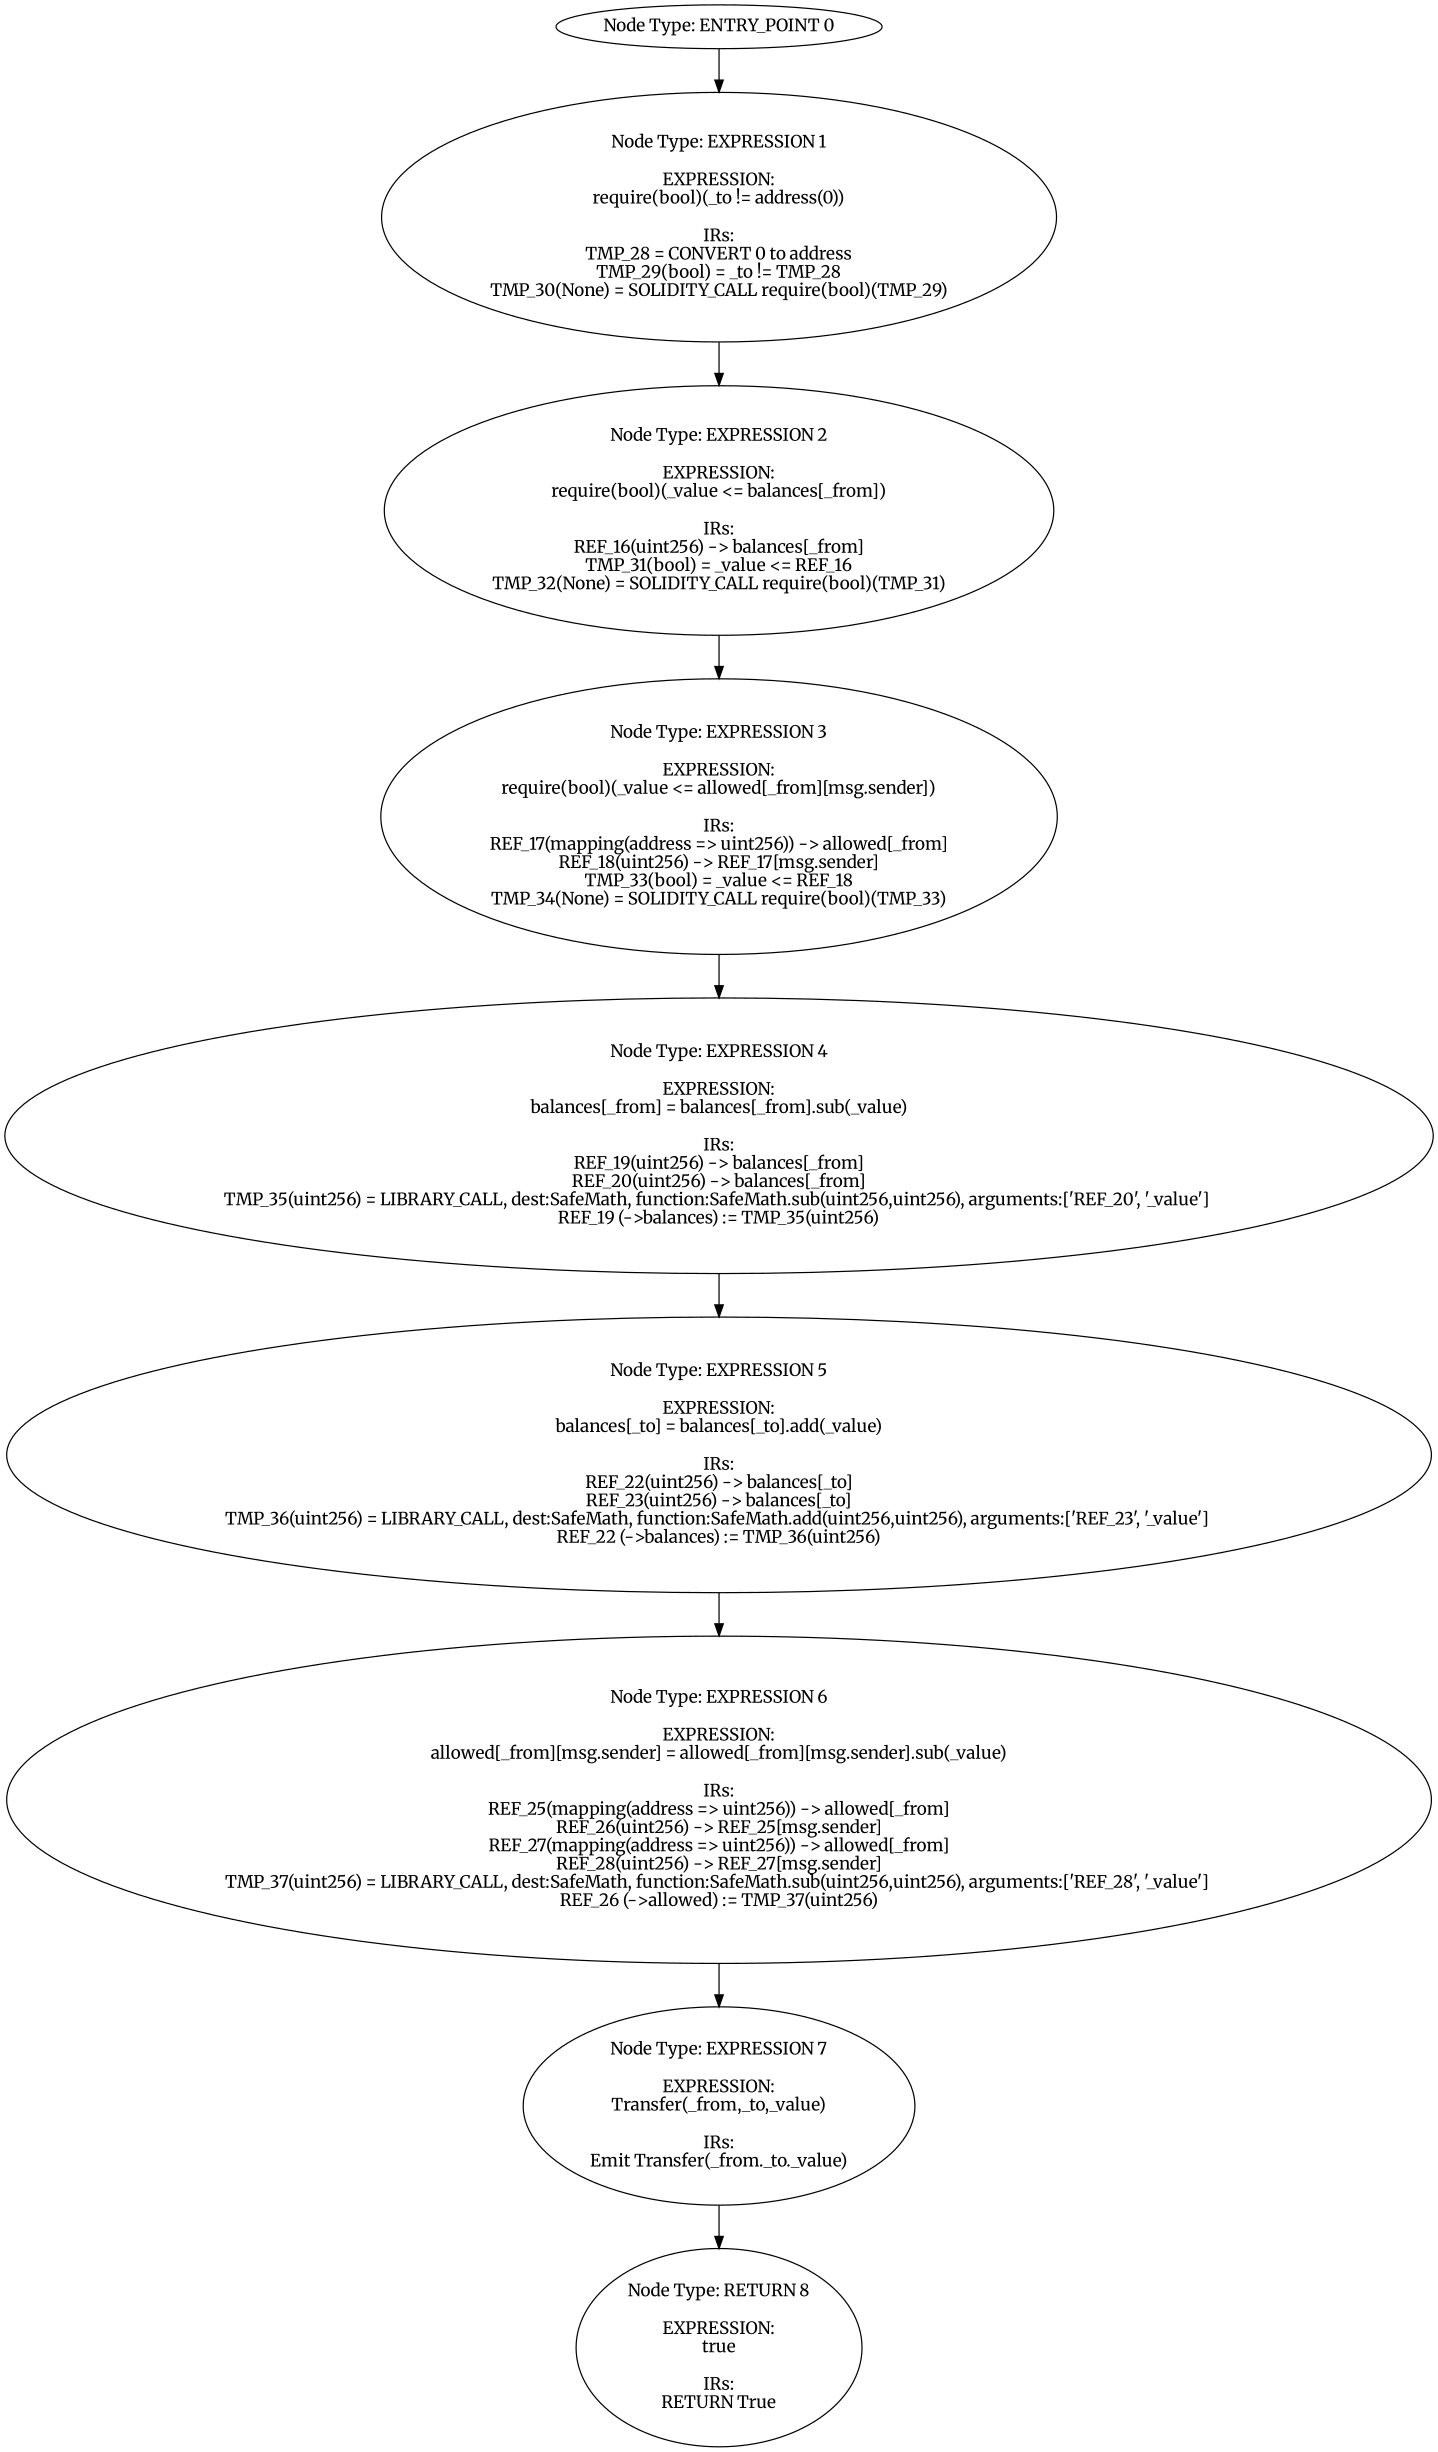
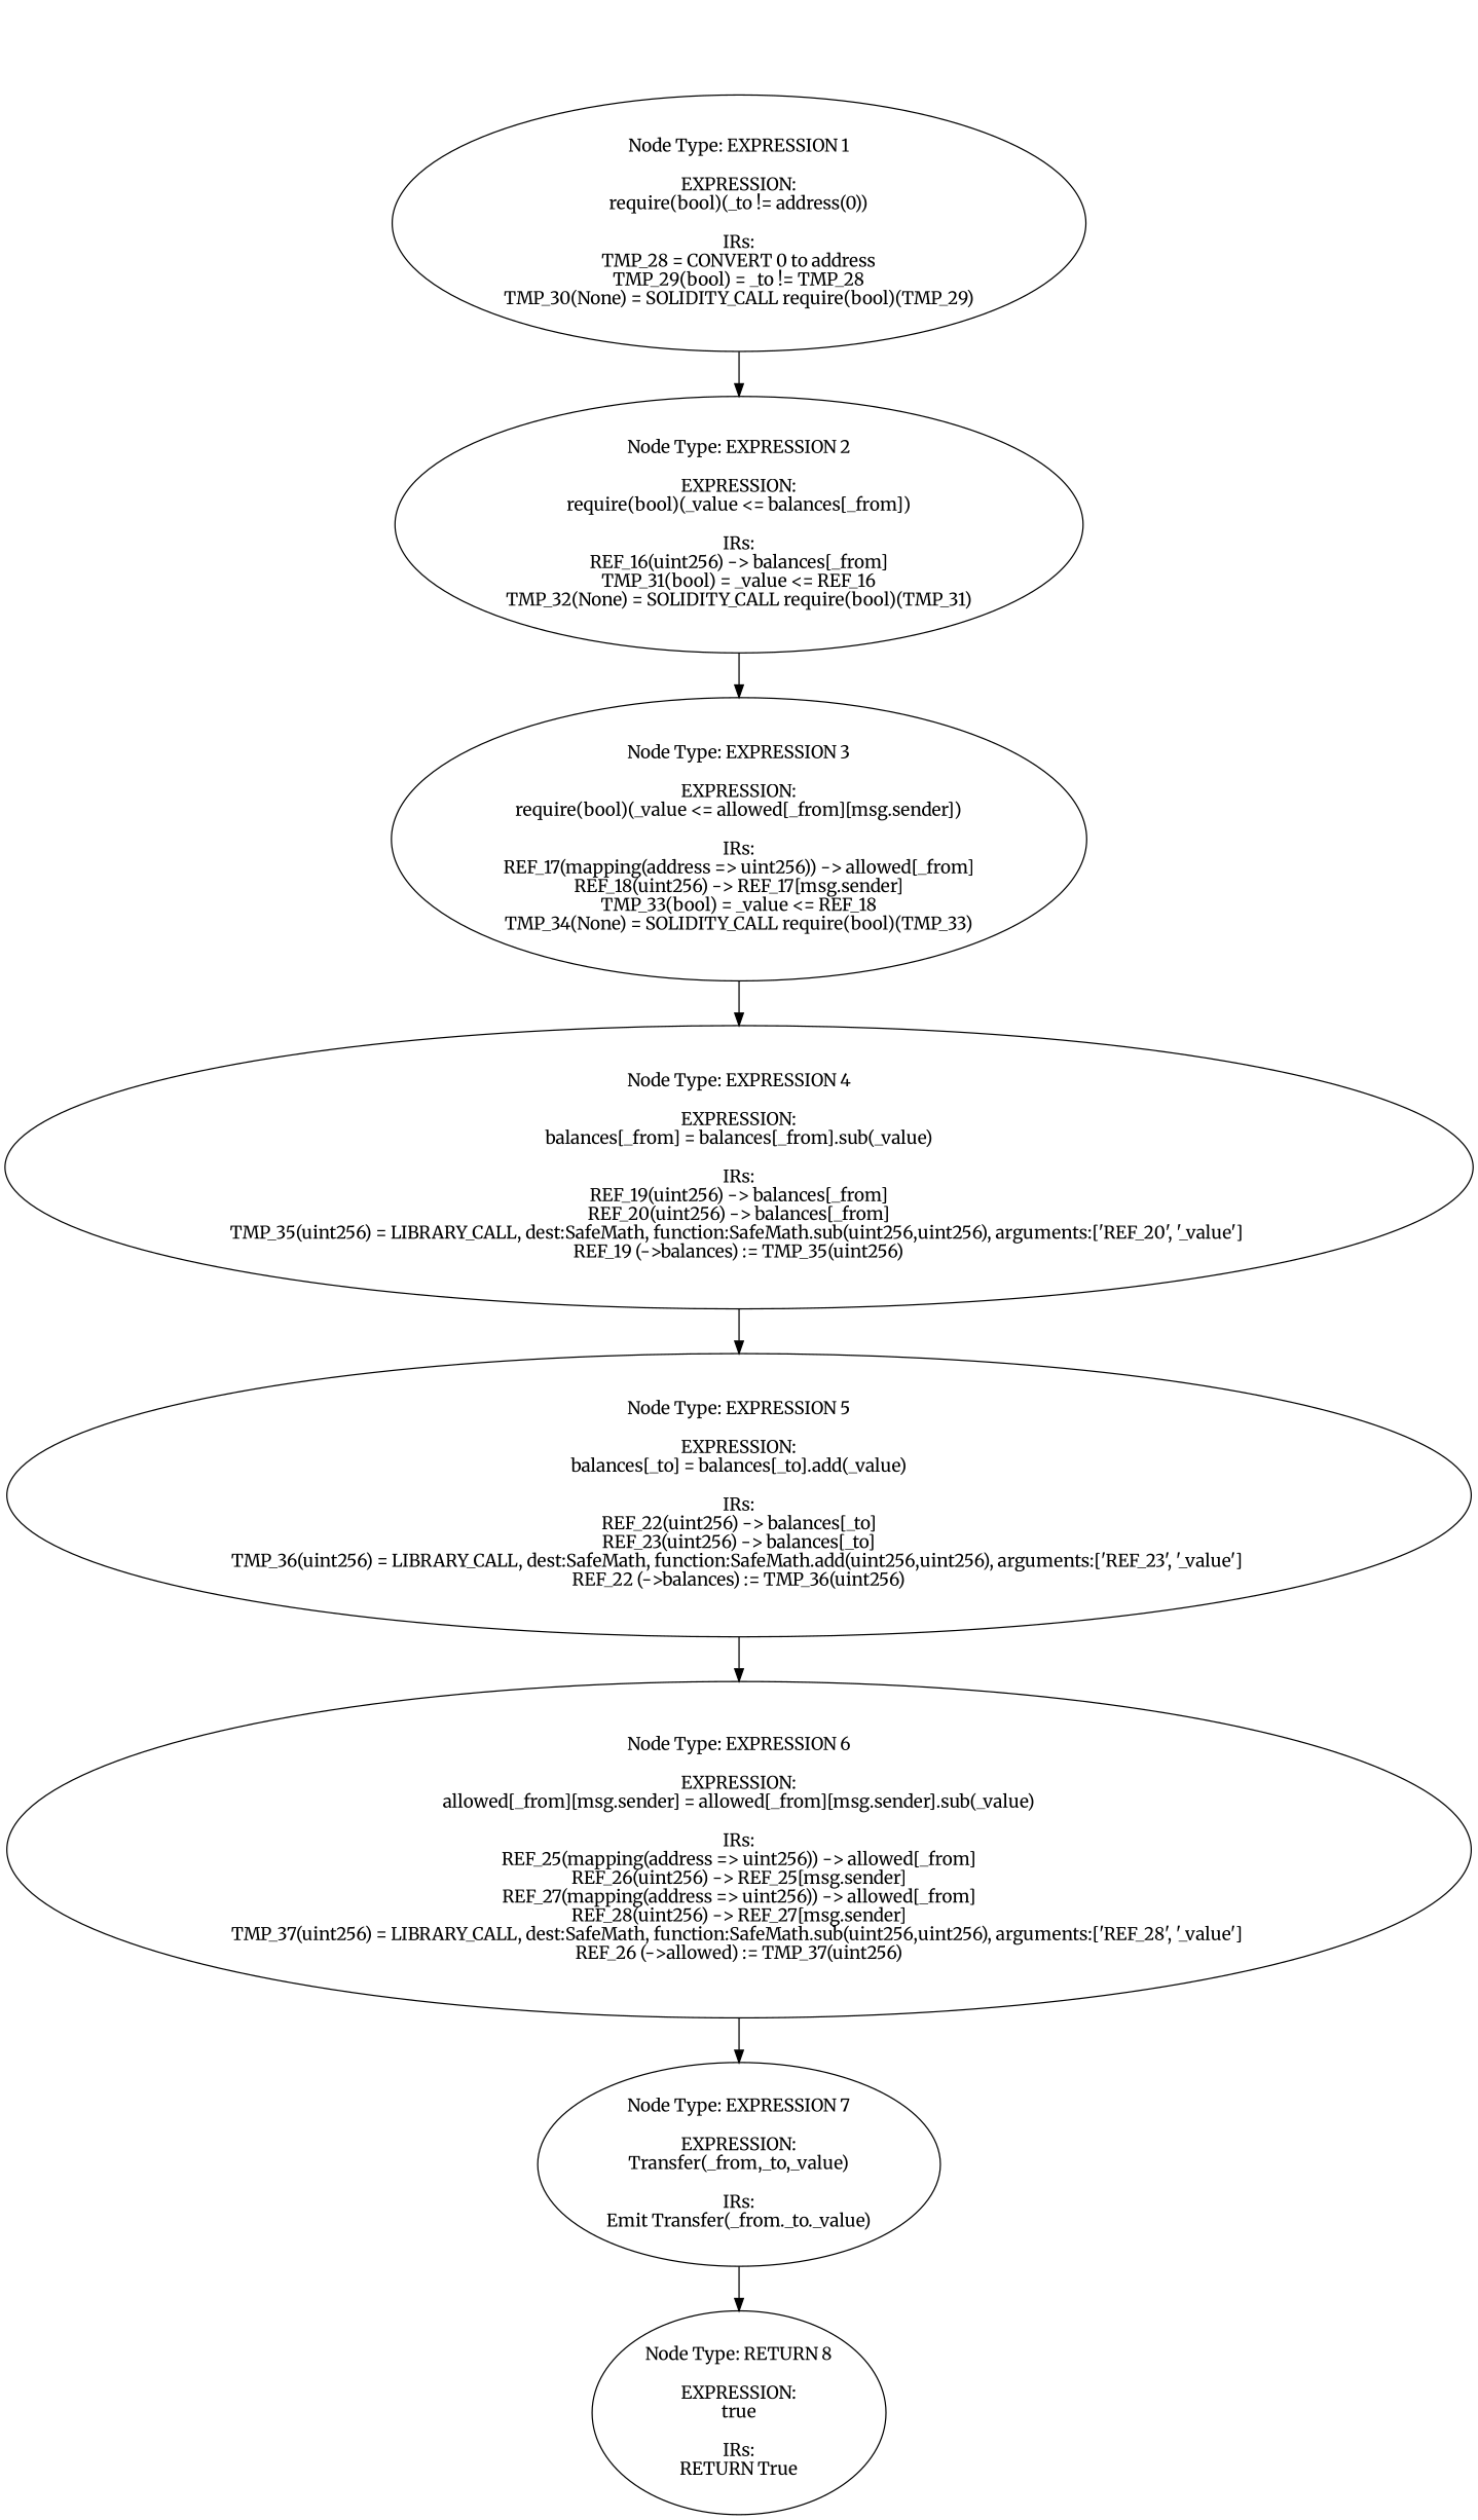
  digraph {
    fontname=Merriweather
    node [fontname=Merriweather]
    edge [fontname=Merriweather]
-   n1 [label="Node Type: ENTRY_POINT 0\n"]
    n2 [label="Node Type: EXPRESSION 1\n\nEXPRESSION:\nrequire(bool)(_to != address(0))\n\nIRs:\nTMP_28 = CONVERT 0 to address\nTMP_29(bool) = _to != TMP_28\nTMP_30(None) = SOLIDITY_CALL require(bool)(TMP_29)"]
    n3 [label="Node Type: EXPRESSION 2\n\nEXPRESSION:\nrequire(bool)(_value <= balances[_from])\n\nIRs:\nREF_16(uint256) -> balances[_from]\nTMP_31(bool) = _value <= REF_16\nTMP_32(None) = SOLIDITY_CALL require(bool)(TMP_31)"]
    n4 [label="Node Type: EXPRESSION 3\n\nEXPRESSION:\nrequire(bool)(_value <= allowed[_from][msg.sender])\n\nIRs:\nREF_17(mapping(address => uint256)) -> allowed[_from]\nREF_18(uint256) -> REF_17[msg.sender]\nTMP_33(bool) = _value <= REF_18\nTMP_34(None) = SOLIDITY_CALL require(bool)(TMP_33)"]
    n5 [label="Node Type: EXPRESSION 4\n\nEXPRESSION:\nbalances[_from] = balances[_from].sub(_value)\n\nIRs:\nREF_19(uint256) -> balances[_from]\nREF_20(uint256) -> balances[_from]\nTMP_35(uint256) = LIBRARY_CALL, dest:SafeMath, function:SafeMath.sub(uint256,uint256), arguments:['REF_20', '_value'] \nREF_19 (->balances) := TMP_35(uint256)"]
    n6 [label="Node Type: EXPRESSION 5\n\nEXPRESSION:\nbalances[_to] = balances[_to].add(_value)\n\nIRs:\nREF_22(uint256) -> balances[_to]\nREF_23(uint256) -> balances[_to]\nTMP_36(uint256) = LIBRARY_CALL, dest:SafeMath, function:SafeMath.add(uint256,uint256), arguments:['REF_23', '_value'] \nREF_22 (->balances) := TMP_36(uint256)"]
    n7 [label="Node Type: EXPRESSION 6\n\nEXPRESSION:\nallowed[_from][msg.sender] = allowed[_from][msg.sender].sub(_value)\n\nIRs:\nREF_25(mapping(address => uint256)) -> allowed[_from]\nREF_26(uint256) -> REF_25[msg.sender]\nREF_27(mapping(address => uint256)) -> allowed[_from]\nREF_28(uint256) -> REF_27[msg.sender]\nTMP_37(uint256) = LIBRARY_CALL, dest:SafeMath, function:SafeMath.sub(uint256,uint256), arguments:['REF_28', '_value'] \nREF_26 (->allowed) := TMP_37(uint256)"]
    n8 [label="Node Type: EXPRESSION 7\n\nEXPRESSION:\nTransfer(_from,_to,_value)\n\nIRs:\nEmit Transfer(_from._to._value)"]
    n9 [label="Node Type: RETURN 8\n\nEXPRESSION:\ntrue\n\nIRs:\nRETURN True"]
-   n1 -> n2
    n2 -> n3
    n3 -> n4
    n4 -> n5
    n5 -> n6
    n6 -> n7
    n7 -> n8
    n8 -> n9
  }
